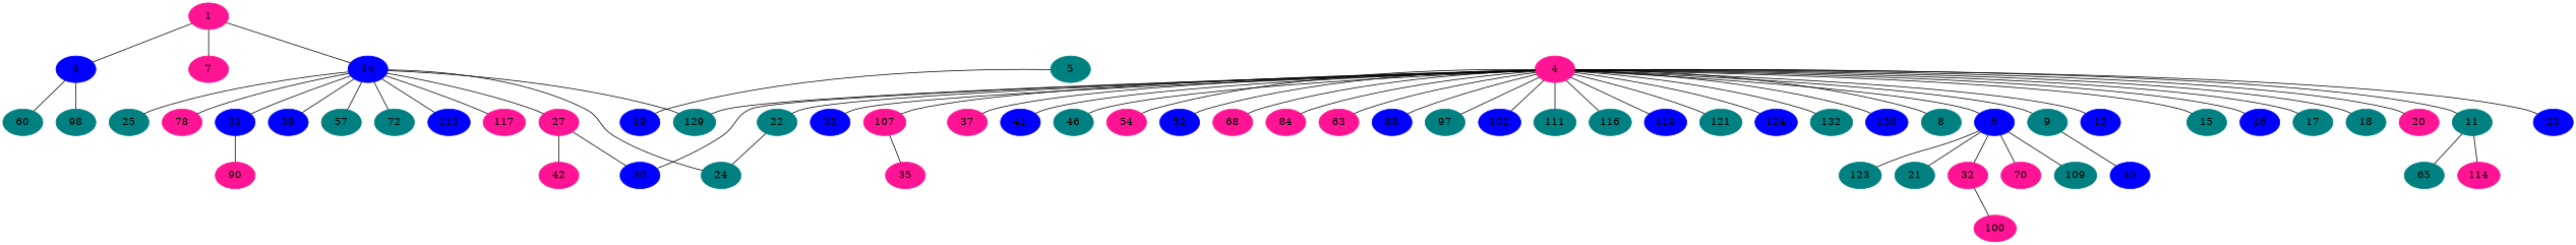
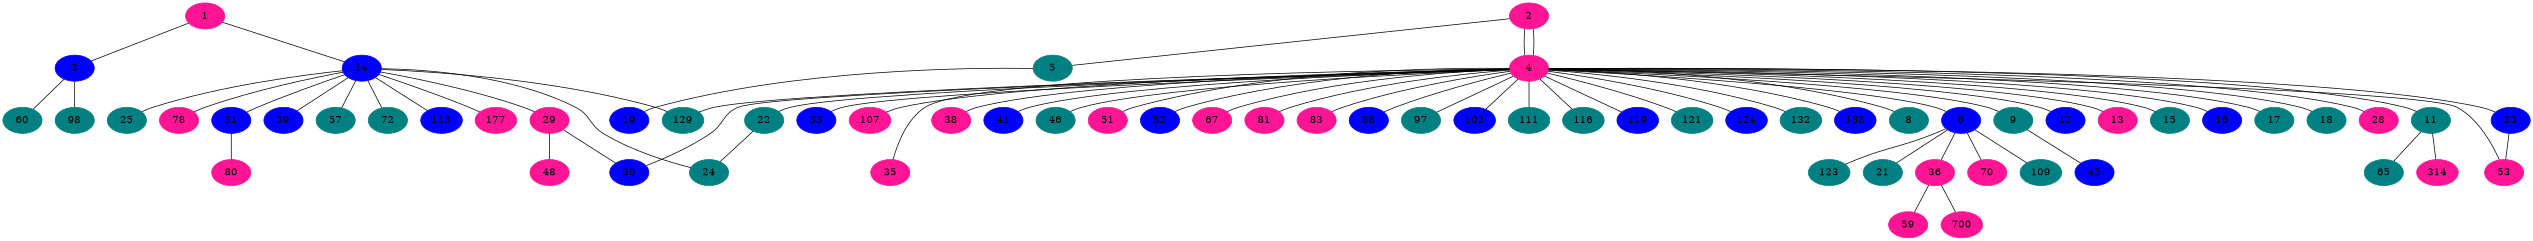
  graph {
    node [color=teal style=filled]
    1 [color=deeppink super="+55+108+85+112+104"]
    3 [color=blue]
-   7 [color=deeppink super="+61"]
    14 [color=blue]
+   2 [color=deeppink super="+58+82+128+74+71+49"]
    4 [color=deeppink super="+10"]
    5
    60
    98
    129
    24 [super="+67"]
    25 [super="+110"]
-   27 [color=deeppink super="+50+34+87+106+120+130+29+48"]
+   27 [color=deeppink super="+50+34+87+106+120+130+29+48" label=29]
    n14 [color=deeppink label=78 super="+37"]
    31 [color=blue]
    39 [color=blue]
    57
    72 [super="+84"]
    113 [color=blue]
-   117 [color=deeppink]
+   117 [color=deeppink label=177]
    6 [color=blue]
    8
    9 [super="+94"]
    11
    12 [color=blue super="+86+126+69"]
+   13 [color=deeppink]
    15
    16 [color=blue]
    17 [super="+103+78+93+105+54"]
    18
-   20 [color=deeppink]
+   20 [color=deeppink label=28]
    22 [super="+64"]
    23 [color=blue super="+73+26"]
    30 [color=blue super="+118"]
    33 [color=blue super="+131+36"]
    35 [color=deeppink super="+136"]
-   38 [color=deeppink label=37]
+   38 [color=deeppink]
    41 [color=blue]
    46
-   51 [color=deeppink label=54]
+   51 [color=deeppink]
    52 [color=blue]
-   68 [color=deeppink]
-   81 [color=deeppink label=84]
-   83 [color=deeppink label=63]
+   53 [color=deeppink super="+66+62+76+77"]
+   68 [color=deeppink label=67]
+   81 [color=deeppink]
+   83 [color=deeppink]
    88 [color=blue]
    97
    102 [color=blue]
    107 [color=deeppink]
    111
    116
    119 [color=blue]
    121
    124 [color=blue]
    132
    138 [color=blue]
    19 [color=blue]
    21
-   32 [color=deeppink super="+44+43"]
+   32 [color=deeppink super="+44+43" label=36]
    70 [color=deeppink]
    109
    123
    45 [color=blue super="+89"]
    65 [super="+133"]
-   114 [color=deeppink]
-   100 [color=deeppink]
-   42 [color=deeppink super="+90+91"]
-   80 [color=deeppink label=90]
+   114 [color=deeppink label=314]
+   59 [color=deeppink super="+115+75"]
+   100 [color=deeppink label=700]
+   42 [color=deeppink super="+90+91" label=48]
+   80 [color=deeppink]
    1 -- 3
-   1 -- 7
    1 -- 14
    3 -- 60
    3 -- 98
    14 -- 129
    14 -- 24
    14 -- 25
    14 -- 27
    14 -- n14
    14 -- 31
    14 -- 39
    14 -- 57
    14 -- 72
    14 -- 113
    14 -- 117
+   2 -- 4
+   2 -- 4
+   2 -- 5
    4 -- 129
    4 -- 6
    4 -- 8
    4 -- 9
    4 -- 11
    4 -- 12
+   4 -- 13
    4 -- 15
    4 -- 16
    4 -- 17
    4 -- 18
    4 -- 20
    4 -- 22 [weight=2]
    4 -- 23
    4 -- 30
    4 -- 33
-   107 -- 35
+   4 -- 35
    4 -- 38
    4 -- 41
    4 -- 46
    4 -- 51
    4 -- 52
+   4 -- 53
    4 -- 68
    4 -- 81
    4 -- 83
    4 -- 88
    4 -- 97
    4 -- 102
    4 -- 107
    4 -- 111
    4 -- 116
    4 -- 119
    4 -- 121
    4 -- 124
    4 -- 132
    4 -- 138
    5 -- 19
    27 -- 30
    27 -- 42
    31 -- 80
    6 -- 21
    6 -- 32
    6 -- 70
    6 -- 109
    6 -- 123
    9 -- 45
    11 -- 65
    11 -- 114
    22 -- 24
+   23 -- 53
+   32 -- 59
    32 -- 100
  }
